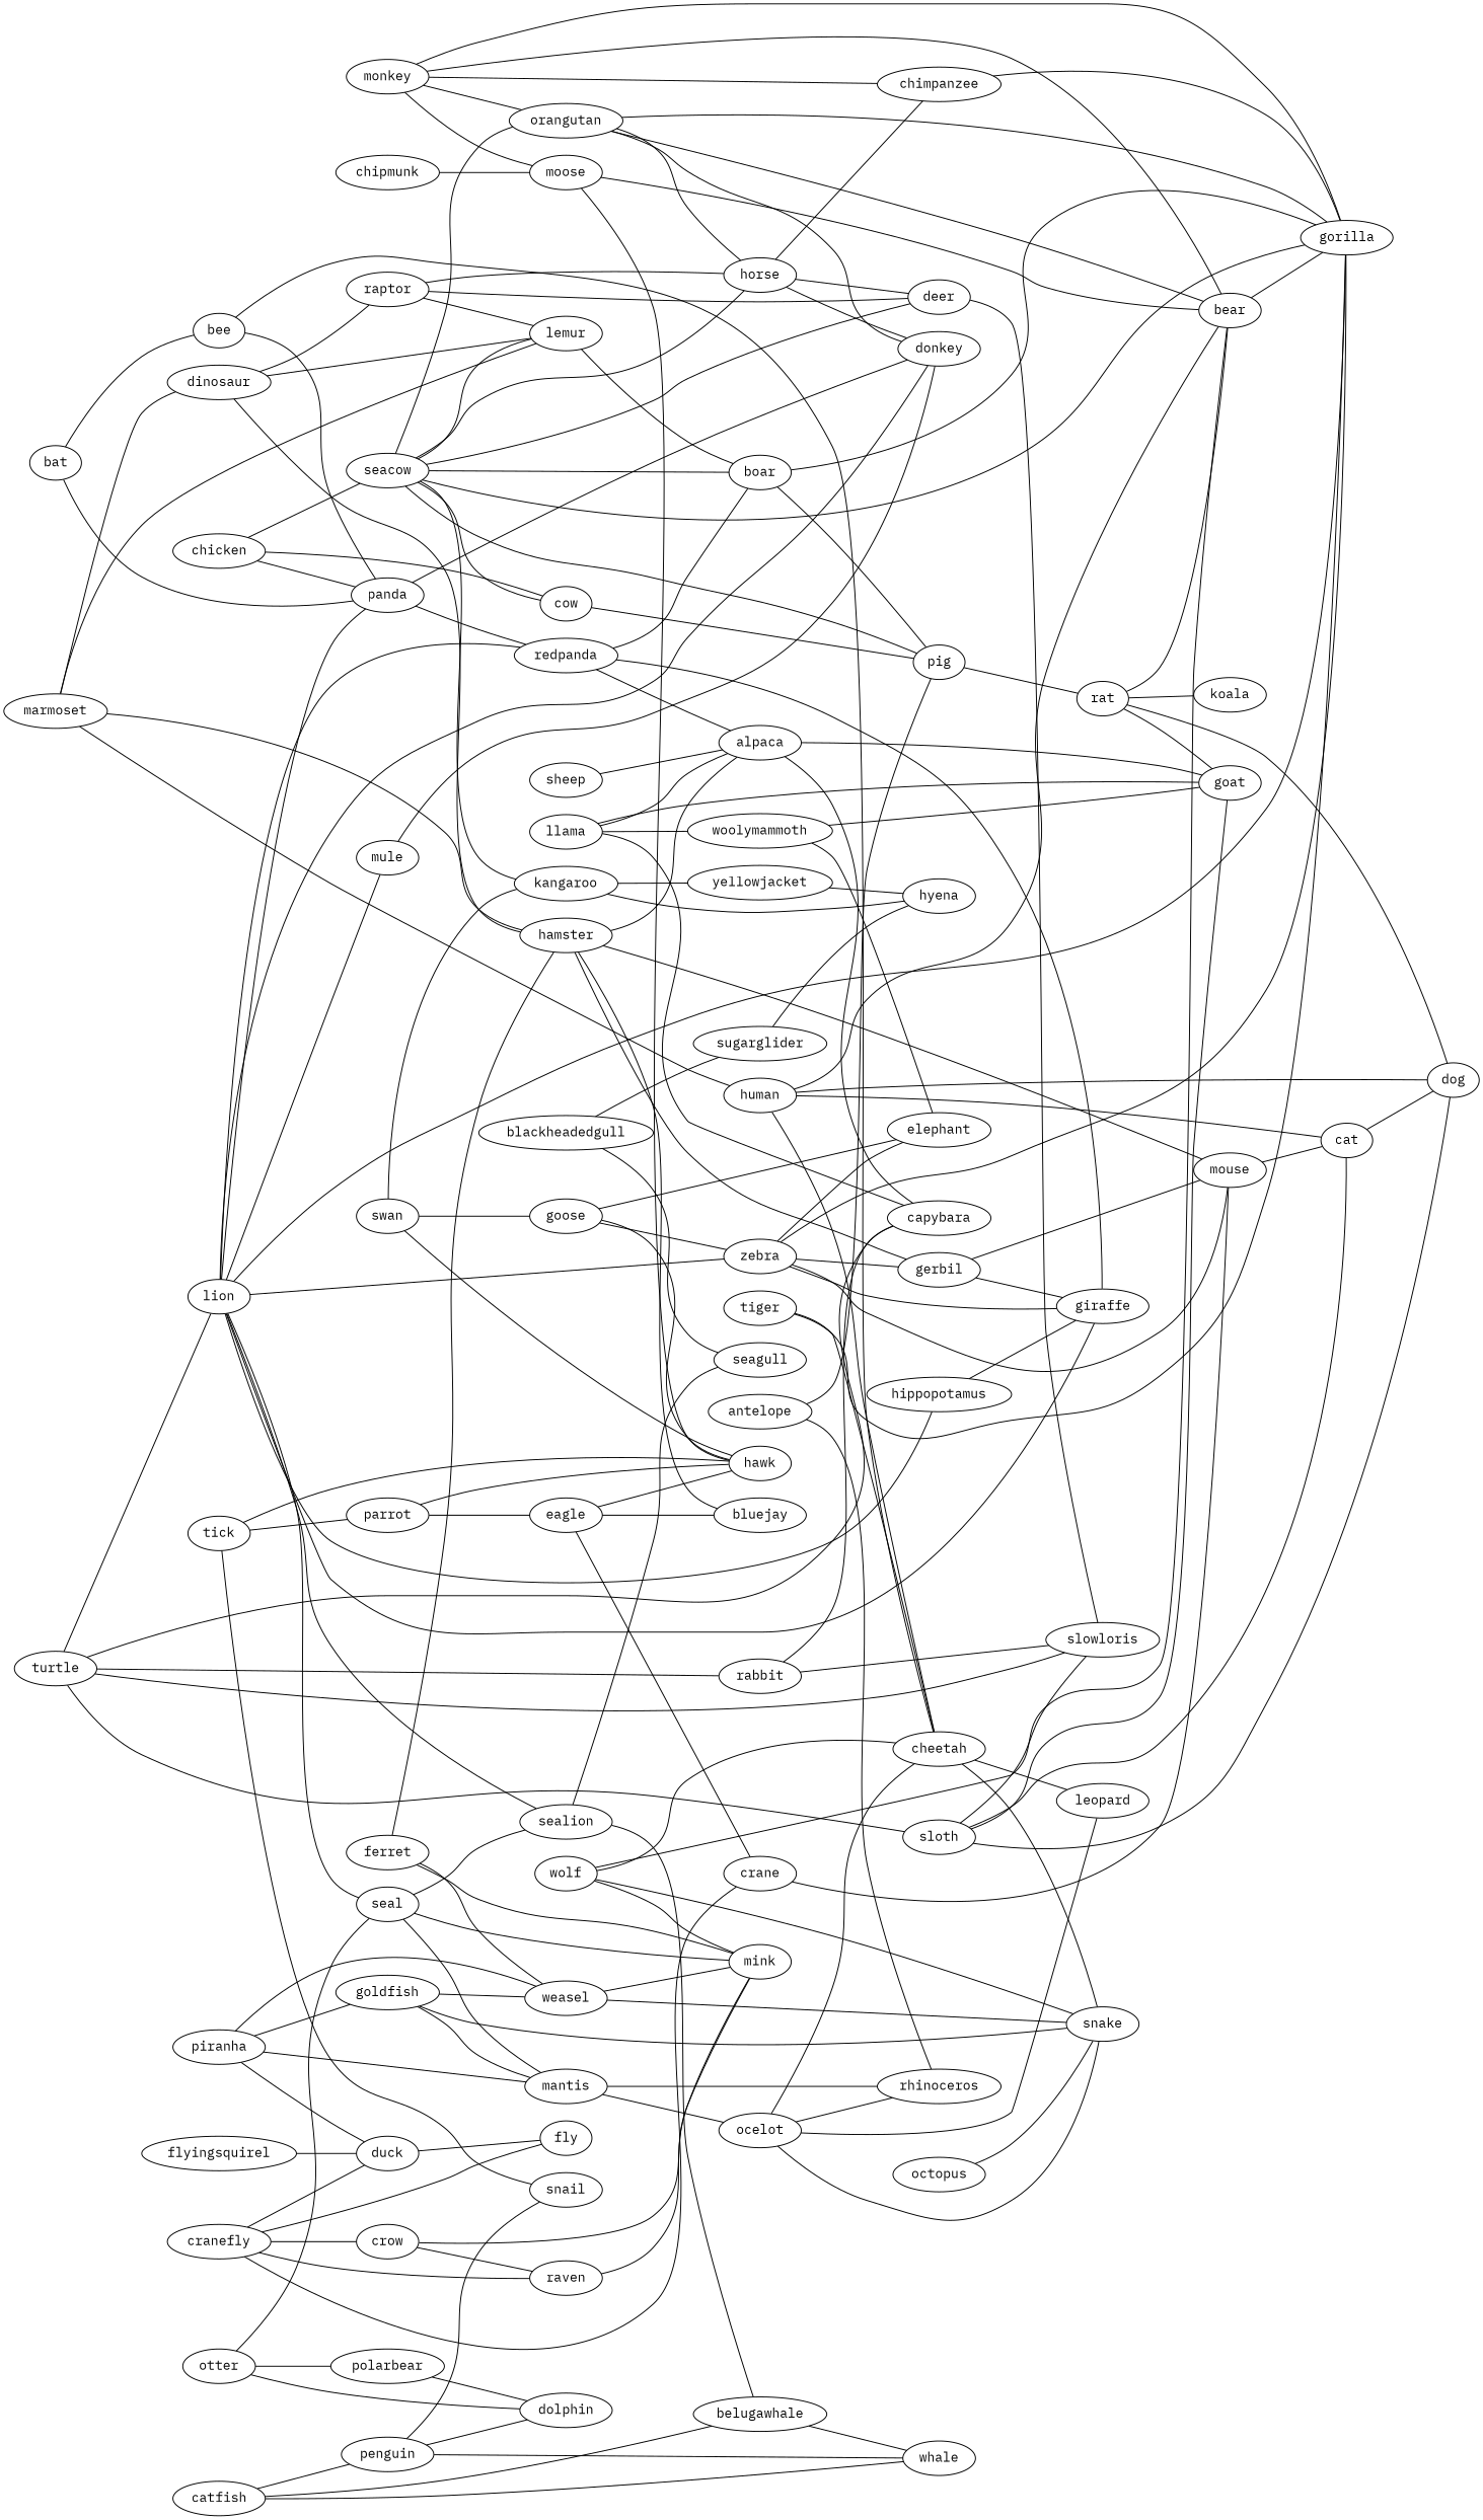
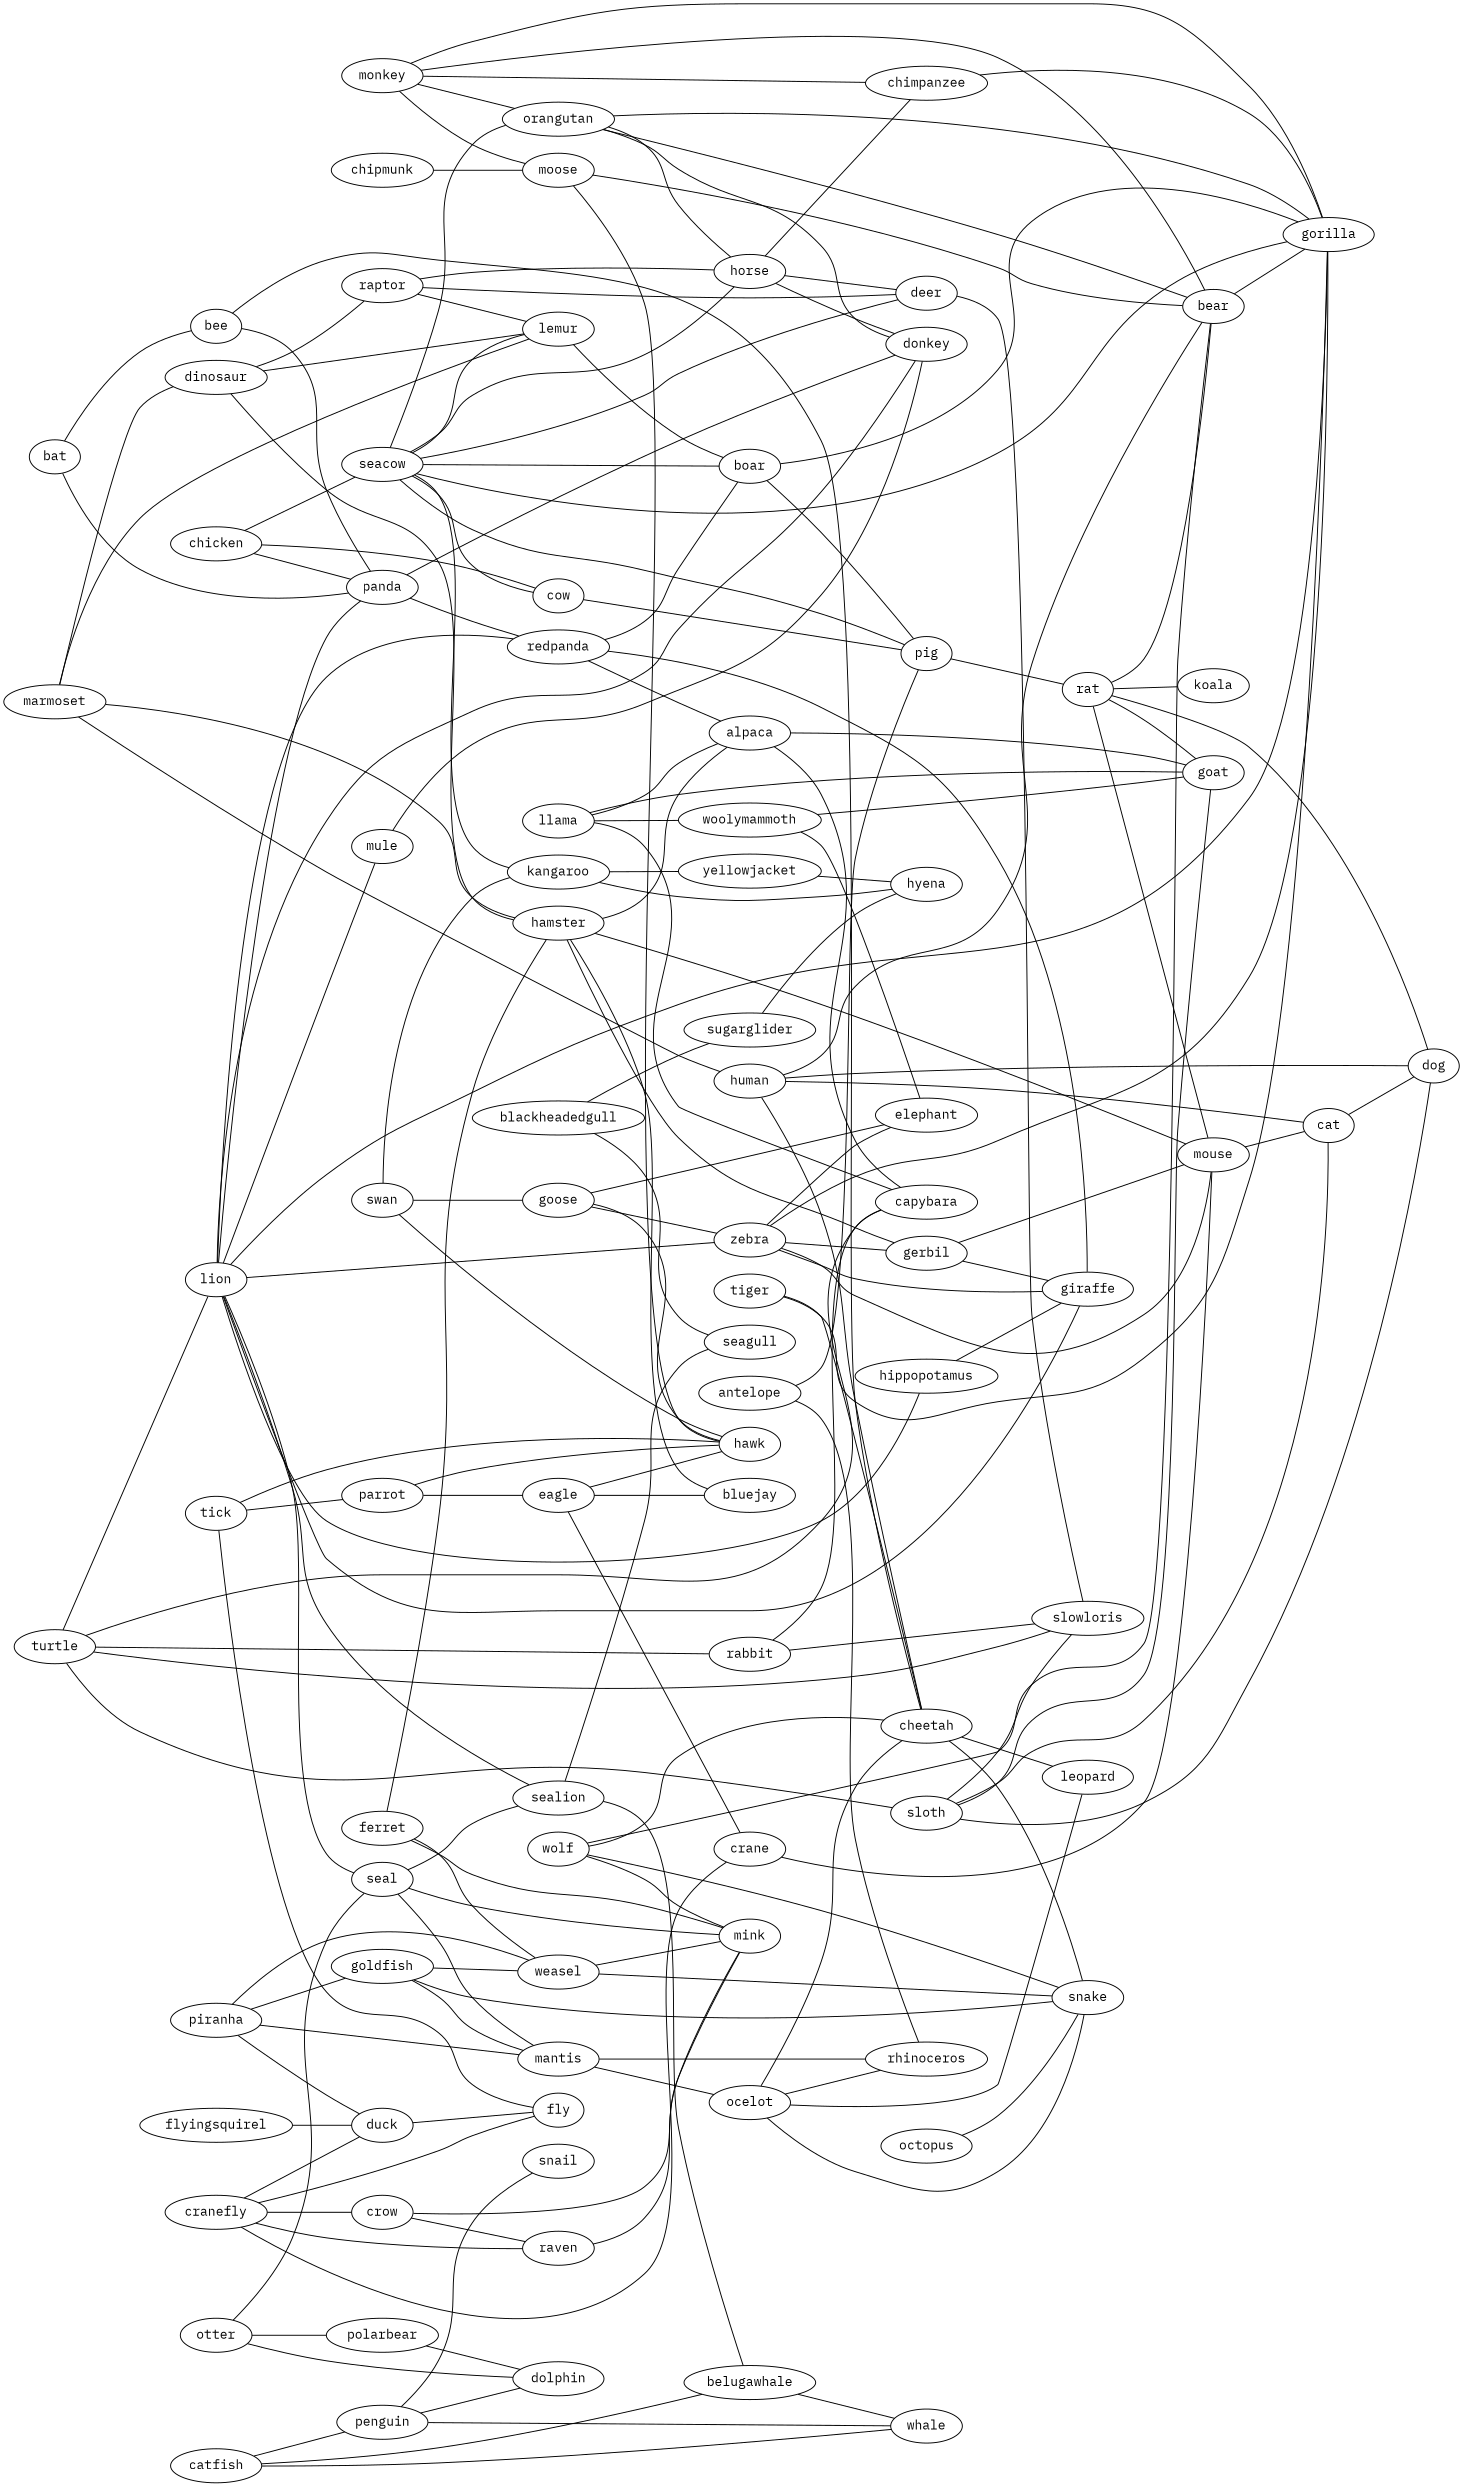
  strict graph {
    fontname="IBM Plex Mono"
    rankdir=LR
    node [fontname="IBM Plex Mono"]
    edge [fontname="IBM Plex Mono" weight=1]
    antelope
    pig
    rhinoceros
    rat
    goat
    mouse
    bear
    dog
    koala
    llama
    alpaca
    woolymammoth
    capybara
    elephant
    blackheadedgull
    sugarglider
    seagull
    hyena
    chicken
    seacow
    panda
    cow
    kangaroo
    lemur
    gorilla
    orangutan
    boar
    horse
    deer
    redpanda
    donkey
    yellowjacket
    chimpanzee
    slowloris
    giraffe
    tick
    parrot
    snail
    hawk
    eagle
    crane
    bluejay
    swan
    goose
    zebra
    gerbil
    otter
    seal
    polarbear
    dolphin
    mink
    sealion
    mantis
    belugawhale
    ocelot
    catfish
    penguin
    whale
    bat
    bee
    cheetah
    snake
    leopard
    cranefly
    crow
    duck
    fly
    raven
    cat
    marmoset
    dinosaur
    human
    hamster
    raptor
    turtle
    lion
    sloth
    rabbit
    hippopotamus
    mule
    ferret
    weasel
    piranha
    goldfish
    tiger
    monkey
    moose
    wolf
    flyingsquirel
    octopus
-   sheep
    chipmunk
    antelope -- pig
    antelope -- rhinoceros
    pig -- rat
    rat -- goat
+   rat -- mouse
    rat -- bear
    rat -- dog
    rat -- koala
    mouse -- cat
    bear -- gorilla
    llama -- goat
    llama -- alpaca
    llama -- woolymammoth
    llama -- capybara
    alpaca -- goat
    alpaca -- capybara
    woolymammoth -- goat
    woolymammoth -- elephant
    blackheadedgull -- sugarglider
    blackheadedgull -- seagull
    sugarglider -- hyena
    chicken -- seacow
    chicken -- panda
    chicken -- cow
    seacow -- pig
    seacow -- cow
    seacow -- kangaroo
    seacow -- lemur
    seacow -- gorilla
    seacow -- orangutan
    seacow -- boar
    seacow -- horse
    seacow -- deer
    panda -- redpanda
    panda -- donkey
    cow -- pig
    kangaroo -- hyena
    kangaroo -- yellowjacket
    lemur -- boar
    orangutan -- bear
    orangutan -- gorilla
    orangutan -- horse
    orangutan -- donkey
    boar -- pig
    boar -- gorilla
    horse -- deer
    horse -- donkey
    horse -- chimpanzee
    deer -- slowloris
    redpanda -- alpaca
    redpanda -- boar
    redpanda -- giraffe
    yellowjacket -- hyena
    chimpanzee -- gorilla
    tick -- parrot
-   tick -- snail
+   tick -- fly
    tick -- hawk
    parrot -- hawk
    parrot -- eagle
    eagle -- hawk
    eagle -- crane
    eagle -- bluejay
    crane -- mouse
    swan -- kangaroo
    swan -- hawk
    swan -- goose
    goose -- elephant
    goose -- hawk
    goose -- zebra
    zebra -- mouse
    zebra -- elephant
    zebra -- gorilla
    zebra -- giraffe
    zebra -- gerbil
    gerbil -- mouse
    gerbil -- giraffe
    otter -- seal
    otter -- polarbear
    otter -- dolphin
    seal -- mink
    seal -- sealion
    seal -- mantis
    polarbear -- dolphin
    sealion -- seagull
    sealion -- belugawhale
    mantis -- rhinoceros
    mantis -- ocelot
    belugawhale -- whale
    ocelot -- rhinoceros
    ocelot -- cheetah
    ocelot -- snake
    ocelot -- leopard
    catfish -- belugawhale
    catfish -- penguin
    catfish -- whale
    penguin -- snail
    penguin -- dolphin
    penguin -- whale
    bat -- panda
    bat -- bee
    bee -- panda
    bee -- cheetah
    cheetah -- snake
    cheetah -- leopard
    cranefly -- crane
    cranefly -- crow
    cranefly -- duck
    cranefly -- fly
    cranefly -- raven
    crow -- mink
    crow -- raven
    duck -- fly
    raven -- mink
    cat -- dog
    marmoset -- lemur
    marmoset -- dinosaur
    marmoset -- human
    marmoset -- hamster
    dinosaur -- lemur
    dinosaur -- hamster
    dinosaur -- raptor
    human -- bear
    human -- dog
    human -- cheetah
    human -- cat
    hamster -- mouse
    hamster -- alpaca
    hamster -- bluejay
    hamster -- gerbil
    raptor -- lemur
    raptor -- horse
    raptor -- deer
    turtle -- capybara
    turtle -- slowloris
    turtle -- lion
    turtle -- sloth
    turtle -- rabbit
    lion -- panda
    lion -- gorilla
    lion -- redpanda
    lion -- donkey
    lion -- giraffe
    lion -- zebra
    lion -- seal
    lion -- sealion
    lion -- hippopotamus
    lion -- mule
    sloth -- goat
    sloth -- dog
    sloth -- slowloris
    sloth -- cat
    rabbit -- capybara
    rabbit -- slowloris
    hippopotamus -- giraffe
    mule -- donkey
    ferret -- mink
    ferret -- hamster
    ferret -- weasel
    weasel -- mink
    weasel -- snake
    piranha -- mantis
    piranha -- duck
    piranha -- weasel
    piranha -- goldfish
    goldfish -- mantis
    goldfish -- snake
    goldfish -- weasel
    tiger -- gorilla
    tiger -- cheetah
    monkey -- bear
    monkey -- gorilla
    monkey -- orangutan
    monkey -- chimpanzee
    monkey -- moose
    moose -- bear
    moose -- hawk
    wolf -- bear
    wolf -- mink
    wolf -- cheetah
    wolf -- snake
    flyingsquirel -- duck
    octopus -- snake
-   sheep -- alpaca
    chipmunk -- moose
  }
